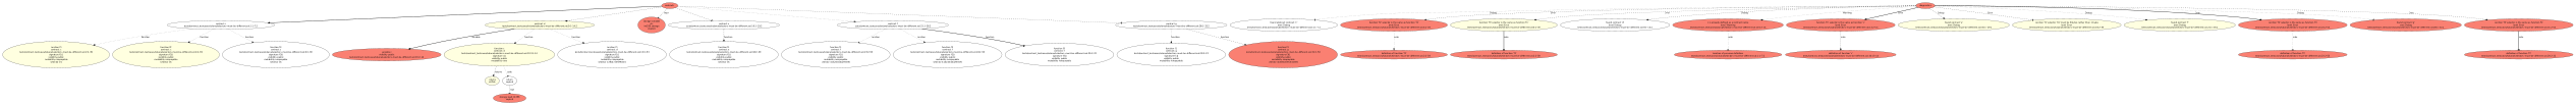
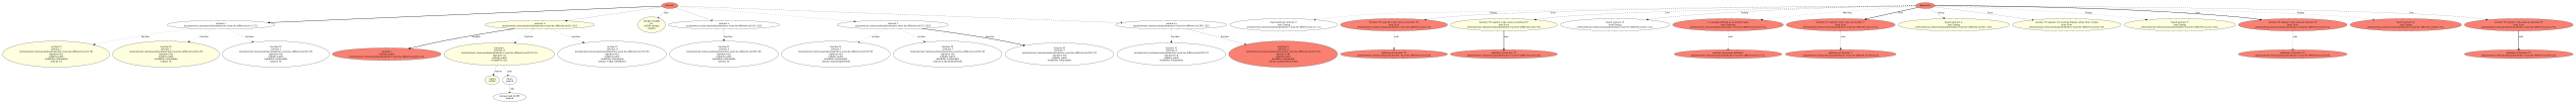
  strict digraph {
    fontname=Nunito
    node [fillcolor=salmon fontname=Nunito style=filled]
    edge [arrowhead=diamond fontname=Nunito style=dotted]
    n1 [fillcolor=white label="contract c\ntests/contract_testcases/solana/selectors-must-be-different.sol:1:1-7:2"]
    n2 [fillcolor=lightyellow label="function f1\ncontract: c\ntests/contract_testcases/solana/selectors-must-be-different.sol:2:2-39\nsignature f1()\nvisibility public\nmutability nonpayable\nselector 01"]
    n3 [fillcolor=lightyellow label="function f2\ncontract: c\ntests/contract_testcases/solana/selectors-must-be-different.sol:4:2-39\nsignature f2()\nvisibility public\nmutability nonpayable\nselector 01"]
    n4 [fillcolor=white label="function f3\ncontract: c\ntests/contract_testcases/solana/selectors-must-be-different.sol:6:2-39\nsignature f3()\nvisibility public\nmutability nonpayable\nselector 01"]
    n5 [fillcolor=lightyellow label="contract d\ntests/contract_testcases/solana/selectors-must-be-different.sol:9:1-14:2"]
    n6 [label="variable c\nvisibility public\ntests/contract_testcases/solana/selectors-must-be-different.sol:10:2-14"]
    n7 [fillcolor=lightyellow label="function c\ncontract: d\ntests/contract_testcases/solana/selectors-must-be-different.sol:10:13-14\nsignature c()\nvisibility public\nmutability view"]
    n8 [fillcolor=white label="function f1\ncontract: d\ntests/contract_testcases/solana/selectors-must-be-different.sol:13:2-53\nsignature f1()\nvisibility public\nmutability nonpayable\nselector 13fbd725feff6e10"]
    n9 [fillcolor=lightyellow label="returns\nint256 "]
    n10 [fillcolor=white label="return\nimplicit"]
-   n11 [label="storage load int256\nimplicit"]
-   n12 [label="storage variable\nd.c\nint256 storage\nimplicit"]
+   n11 [fillcolor=white label="storage load int256\nimplicit"]
+   n12 [fillcolor=lightyellow label="storage variable\nd.c\nint256 storage\nimplicit"]
    n13 [fillcolor=white label="contract e\ntests/contract_testcases/solana/selectors-must-be-different.sol:16:1-19:2"]
    n14 [fillcolor=white label="function f1\ncontract: e\ntests/contract_testcases/solana/selectors-must-be-different.sol:18:2-39\nsignature f1()\nvisibility public\nmutability nonpayable\nselector 01"]
    n15 [fillcolor=white label="contract f\ntests/contract_testcases/solana/selectors-must-be-different.sol:21:1-26:2"]
    n16 [fillcolor=white label="function f1\ncontract: f\ntests/contract_testcases/solana/selectors-must-be-different.sol:23:2-53\nsignature f1()\nvisibility public\nmutability nonpayable\nselector 41424344caffee00"]
    n17 [fillcolor=white label="function f2\ncontract: f\ntests/contract_testcases/solana/selectors-must-be-different.sol:24:2-53\nsignature f2()\nvisibility public\nmutability nonpayable\nselector 41424344caffee00"]
    n18 [fillcolor=white label="function f3\ncontract: f\ntests/contract_testcases/solana/selectors-must-be-different.sol:25:2-22\nsignature f3()\nvisibility public\nmutability nonpayable"]
    n19 [fillcolor=white label="contract g\ntests/contract_testcases/solana/selectors-must-be-different.sol:28:1-32:2"]
    n20 [fillcolor=white label="function f1\ncontract: g\ntests/contract_testcases/solana/selectors-must-be-different.sol:29:2-22\nsignature f1()\nvisibility public\nmutability nonpayable"]
    n21 [label="function f3\ncontract: g\ntests/contract_testcases/solana/selectors-must-be-different.sol:31:2-53\nsignature f3()\nvisibility public\nmutability nonpayable\nselector 1b494cee9c541e94"]
    n22 [fillcolor=white label="found abstract contract 'c'\nlevel Debug\ntests/contract_testcases/solana/selectors-must-be-different.sol:1:1-7:2"]
    n23 [label="function 'f2' selector is the same as function 'f1'\nlevel Error\ntests/contract_testcases/solana/selectors-must-be-different.sol:4:2-39"]
    n24 [label="definition of function 'f1'\ntests/contract_testcases/solana/selectors-must-be-different.sol:2:2-39"]
    n25 [fillcolor=lightyellow label="function 'f3' selector is the same as function 'f1'\nlevel Error\ntests/contract_testcases/solana/selectors-must-be-different.sol:6:2-39"]
    n26 [label="definition of function 'f1'\ntests/contract_testcases/solana/selectors-must-be-different.sol:2:2-39"]
    n27 [fillcolor=white label="found contract 'd'\nlevel Debug\ntests/contract_testcases/solana/selectors-must-be-different.sol:9:1-14:2"]
    n28 [label="c is already defined as a contract name\nlevel Warning\ntests/contract_testcases/solana/selectors-must-be-different.sol:10:13-14"]
    n29 [label="location of previous definition\ntests/contract_testcases/solana/selectors-must-be-different.sol:1:1-7:2"]
    n30 [label="function 'f1' selector is the same as function 'c'\nlevel Error\ntests/contract_testcases/solana/selectors-must-be-different.sol:13:2-53"]
    n31 [label="definition of function 'c'\ntests/contract_testcases/solana/selectors-must-be-different.sol:10:13-14"]
    n32 [fillcolor=lightyellow label="found contract 'e'\nlevel Debug\ntests/contract_testcases/solana/selectors-must-be-different.sol:16:1-19:2"]
    n33 [fillcolor=lightyellow label="function 'f1' selector '01' must be 8 bytes rather than 1 bytes\nlevel Error\ntests/contract_testcases/solana/selectors-must-be-different.sol:18:2-39"]
    n34 [fillcolor=lightyellow label="found contract 'f'\nlevel Debug\ntests/contract_testcases/solana/selectors-must-be-different.sol:21:1-26:2"]
    n35 [label="function 'f2' selector is the same as function 'f1'\nlevel Error\ntests/contract_testcases/solana/selectors-must-be-different.sol:24:2-53"]
    n36 [label="definition of function 'f1'\ntests/contract_testcases/solana/selectors-must-be-different.sol:23:2-53"]
    n37 [label="found contract 'g'\nlevel Debug\ntests/contract_testcases/solana/selectors-must-be-different.sol:28:1-32:2"]
    n38 [label="function 'f3' selector is the same as function 'f1'\nlevel Error\ntests/contract_testcases/solana/selectors-must-be-different.sol:31:2-53"]
    n39 [label="definition of function 'f1'\ntests/contract_testcases/solana/selectors-must-be-different.sol:29:2-22"]
    contracts
    diagnostics
    n1 -> n2 [label=function]
    n1 -> n3 [label=function]
    n1 -> n4 [arrowhead=normal label=function]
    n5 -> n6 [label=variable style=bold]
    n5 -> n7 [label=function]
    n5 -> n8 [label=function]
    n7 -> n9 [label=returns style=dashed]
    n7 -> n10 [arrowhead=tee label=body]
    n10 -> n11 [arrowhead=tee label=expr style=dashed]
    n13 -> n14 [label=function style=dashed]
    n15 -> n16 [arrowhead=tee label=function]
    n15 -> n17 [arrowhead=normal label=function]
    n15 -> n18 [arrowhead=tee label=function style=bold]
    n19 -> n20 [label=function]
    n19 -> n21 [arrowhead=normal label=function style=dashed]
    n23 -> n24 [arrowhead=normal label=note]
    n25 -> n26 [arrowhead=tee label=note style=bold]
    n28 -> n29 [arrowhead=tee label=note]
    n30 -> n31 [label=note style=dashed]
    n35 -> n36 [arrowhead=tee label=note]
    n38 -> n39 [arrowhead=tee label=note style=bold]
    contracts -> n1 [arrowhead=normal style=bold]
    contracts -> n5 [style=dashed]
    contracts -> n12 [arrowhead=tee label=expr style=dashed]
    contracts -> n13 [arrowhead=tee style=dashed]
    contracts -> n15 [arrowhead=normal]
    contracts -> n19 [arrowhead=tee style=dashed]
    diagnostics -> n22 [arrowhead=tee label=Debug]
    diagnostics -> n23 [arrowhead=normal label=Error style=dashed]
    diagnostics -> n25 [label=Error style=dashed]
    diagnostics -> n27 [label=Debug style=dashed]
    diagnostics -> n28 [label=Warning]
    diagnostics -> n30 [arrowhead=normal label=Error style=bold]
    diagnostics -> n32 [arrowhead=normal label=Debug style=dashed]
    diagnostics -> n33 [arrowhead=tee label=Error style=dashed]
    diagnostics -> n34 [label=Debug]
    diagnostics -> n35 [label=Error style=bold]
    diagnostics -> n37 [arrowhead=tee label=Debug]
    diagnostics -> n38 [label=Error style=dashed]
  }
